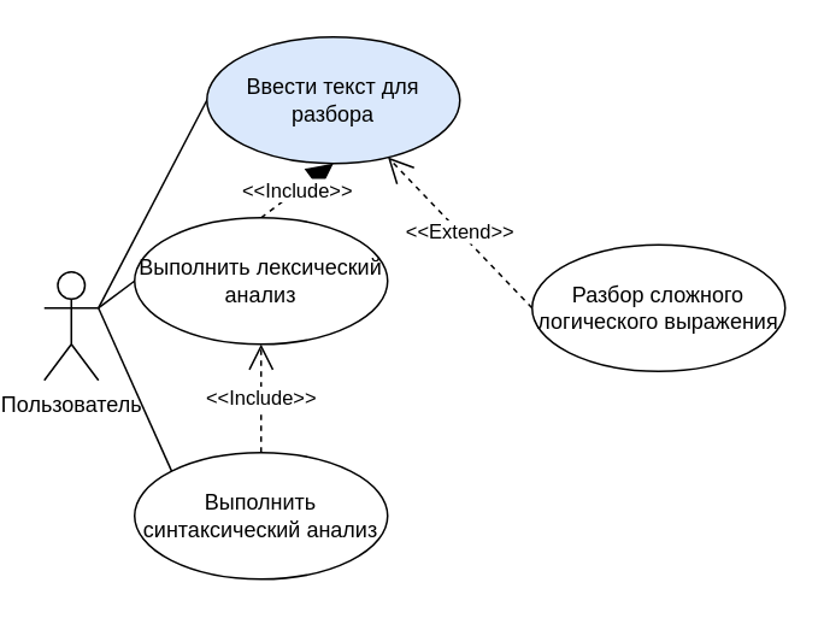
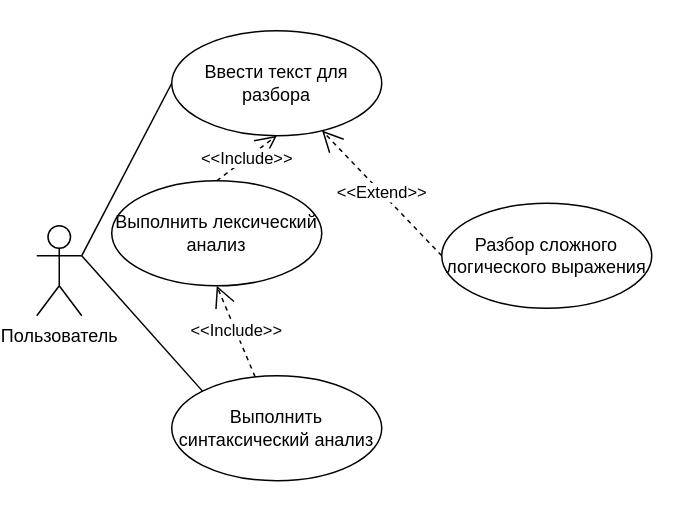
  <mxCell id="0" />
  <mxCell id="1" parent="0" />
  <mxCell id="2" style="rounded=0;orthogonalLoop=1;jettySize=auto;html=1;exitX=1;exitY=0.333;exitDx=0;exitDy=0;exitPerimeter=0;entryX=0;entryY=0.5;entryDx=0;entryDy=0;endFill=0;startFill=1;endSize=6;endArrow=none;" edge="1" parent="1" source="5" target="6"><mxGeometry relative="1" as="geometry" /></mxCell>
- <mxCell id="3" style="orthogonalLoop=1;jettySize=auto;html=1;exitX=1;exitY=0.333;exitDx=0;exitDy=0;exitPerimeter=0;entryX=0;entryY=0.5;entryDx=0;entryDy=0;rounded=0;endArrow=none;endFill=0;" edge="1" parent="1" source="5" target="9"><mxGeometry relative="1" as="geometry" /></mxCell>
  <mxCell id="4" style="rounded=0;orthogonalLoop=1;jettySize=auto;html=1;exitX=1;exitY=0.333;exitDx=0;exitDy=0;exitPerimeter=0;entryX=0;entryY=0;entryDx=0;entryDy=0;endArrow=none;endFill=0;" edge="1" parent="1" source="5" target="10"><mxGeometry relative="1" as="geometry" /></mxCell>
  <mxCell id="5" value="Пользователь" style="shape=umlActor;verticalLabelPosition=bottom;verticalAlign=top;html=1;" vertex="1" parent="1"><mxGeometry x="20" y="150" width="30" height="60" as="geometry" /></mxCell>
- <mxCell id="6" value="Ввести текст для разбора" style="ellipse;whiteSpace=wrap;html=1;fillColor=#dae8fc;" vertex="1" parent="1"><mxGeometry x="110" y="20" width="140" height="70" as="geometry" /></mxCell>
- <mxCell id="7" value="&amp;lt;&amp;lt;Include&amp;gt;&amp;gt;" style="endArrow=block;endSize=12;dashed=1;html=1;rounded=0;entryX=0.5;entryY=1;entryDx=0;entryDy=0;exitX=0.5;exitY=0;exitDx=0;exitDy=0;" edge="1" parent="1" source="9" target="6"><mxGeometry width="160" relative="1" as="geometry"><mxPoint x="-210" y="50" as="sourcePoint" /><mxPoint x="-50" y="50" as="targetPoint" /><mxPoint as="offset" /></mxGeometry></mxCell>
+ <mxCell id="6" value="Ввести текст для разбора" style="ellipse;whiteSpace=wrap;html=1;" vertex="1" parent="1"><mxGeometry x="110" y="20" width="140" height="70" as="geometry" /></mxCell>
+ <mxCell id="7" value="&amp;lt;&amp;lt;Include&amp;gt;&amp;gt;" style="endArrow=open;endSize=12;dashed=1;html=1;rounded=0;entryX=0.5;entryY=1;entryDx=0;entryDy=0;exitX=0.5;exitY=0;exitDx=0;exitDy=0;" edge="1" parent="1" source="9" target="6"><mxGeometry width="160" relative="1" as="geometry"><mxPoint x="-210" y="50" as="sourcePoint" /><mxPoint x="-50" y="50" as="targetPoint" /><mxPoint as="offset" /></mxGeometry></mxCell>
  <mxCell id="8" value="&amp;lt;&amp;lt;Extend&amp;gt;&amp;gt;" style="endArrow=open;endSize=12;dashed=1;html=1;rounded=0;exitX=0;exitY=0.5;exitDx=0;exitDy=0;" edge="1" parent="1" source="11" target="6"><mxGeometry width="160" relative="1" as="geometry"><mxPoint x="-210" y="80" as="sourcePoint" /><mxPoint x="-50" y="80" as="targetPoint" /><mxPoint as="offset" /></mxGeometry></mxCell>
  <mxCell id="9" value="Выполнить лексический анализ" style="ellipse;whiteSpace=wrap;html=1;" vertex="1" parent="1"><mxGeometry x="70" y="120" width="140" height="70" as="geometry" /></mxCell>
- <mxCell id="10" value="Выполнить синтаксический анализ" style="ellipse;whiteSpace=wrap;html=1;" vertex="1" parent="1"><mxGeometry x="70" y="250" width="140" height="70" as="geometry" /></mxCell>
+ <mxCell id="10" value="Выполнить синтаксический анализ" style="ellipse;whiteSpace=wrap;html=1;" vertex="1" parent="1"><mxGeometry x="110" y="250" width="140" height="70" as="geometry" /></mxCell>
  <mxCell id="11" value="Разбор сложного логического выражения" style="ellipse;whiteSpace=wrap;html=1;" vertex="1" parent="1"><mxGeometry x="290" y="135" width="140" height="70" as="geometry" /></mxCell>
  <mxCell id="12" value="&amp;lt;&amp;lt;Include&amp;gt;&amp;gt;" style="endArrow=open;endSize=12;dashed=1;html=1;rounded=0;entryX=0.5;entryY=1;entryDx=0;entryDy=0;" edge="1" parent="1" source="10" target="9"><mxGeometry width="160" relative="1" as="geometry"><mxPoint x="190" y="190" as="sourcePoint" /><mxPoint x="270" y="120" as="targetPoint" /><mxPoint as="offset" /></mxGeometry></mxCell>
